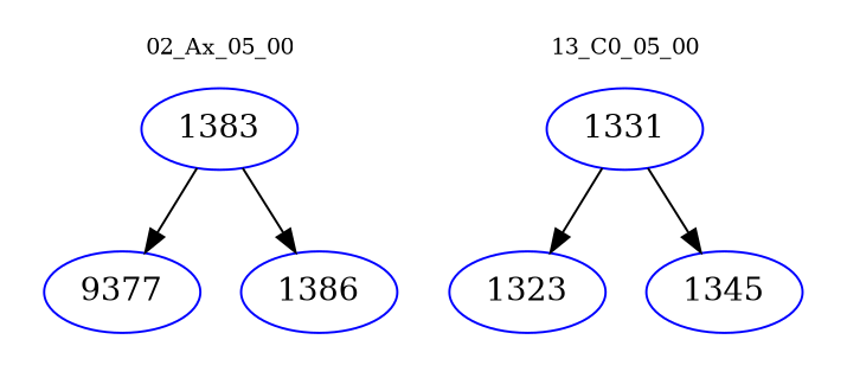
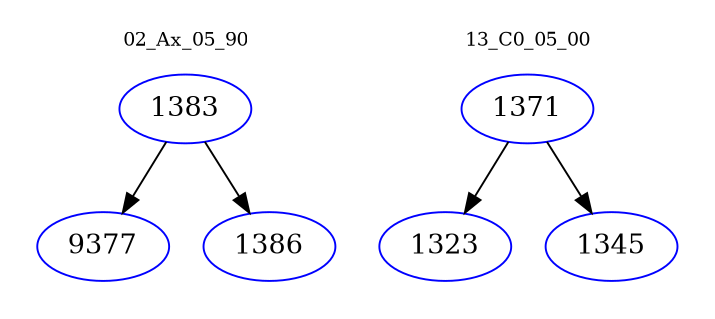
  digraph {
    node [color=blue]
    edge [color=black]
    n1 [label=1383]
    n2 [label=9377]
    n3 [label=1386]
-   n4 [label=1331]
+   n4 [label=1371]
    n5 [label=1323]
    n6 [label=1345]
    subgraph cluster_1 {
      color=white
      fontsize=10
-     label="02_Ax_05_00"
+     label="02_Ax_05_90"
      n1
      n2
      n3
    }
    subgraph cluster_2 {
      color=white
      fontsize=10
      label="13_C0_05_00"
      n4
      n5
      n6
    }
    n1 -> n2
    n1 -> n3
    n4 -> n5
    n4 -> n6
  }
